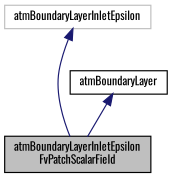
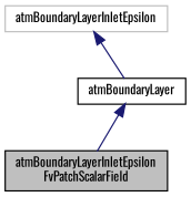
  digraph {
    fontname=Oswald
    node [color=black fontname=Oswald fontsize=10 shape=record]
    edge [color=midnightblue dir=back fontname=Oswald fontsize=10 labelfontname=Helvetica labelfontsize=10 style=solid]
    n1 [fillcolor=grey75 fontcolor=black height=0.2 label="atmBoundaryLayerInletEpsilon\lFvPatchScalarField" style=filled width=0.4]
    n2 [color=grey75 height=0.2 label=atmBoundaryLayerInletEpsilon width=0.4]
    n3 [height=0.2 label=atmBoundaryLayer width=0.4]
-   n2 -> n1
+   n2 -> n3
    n3 -> n1
  }
